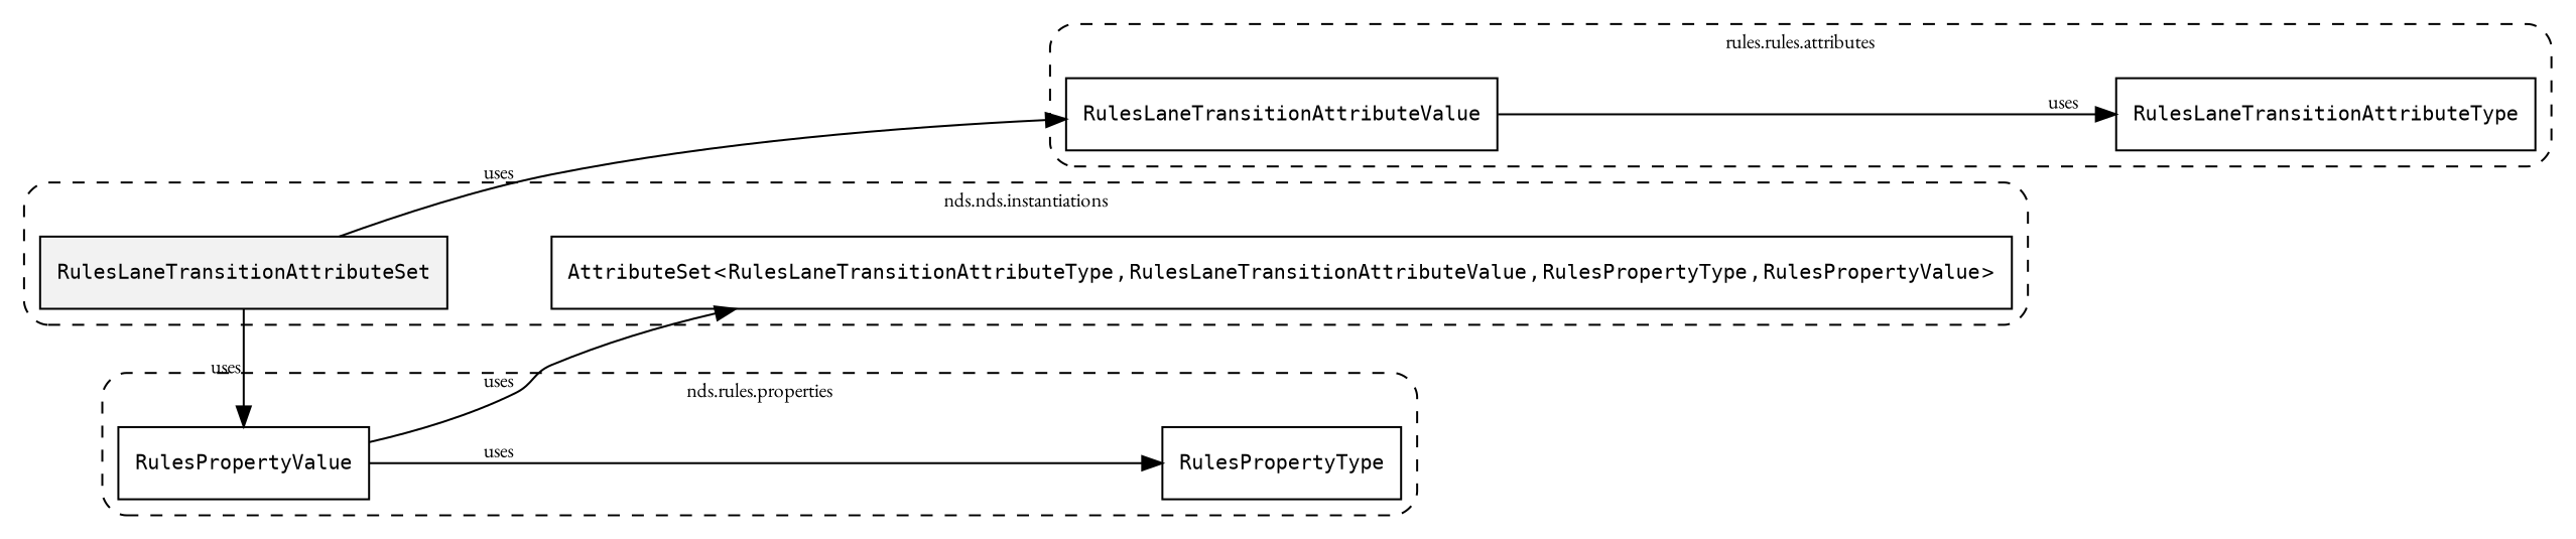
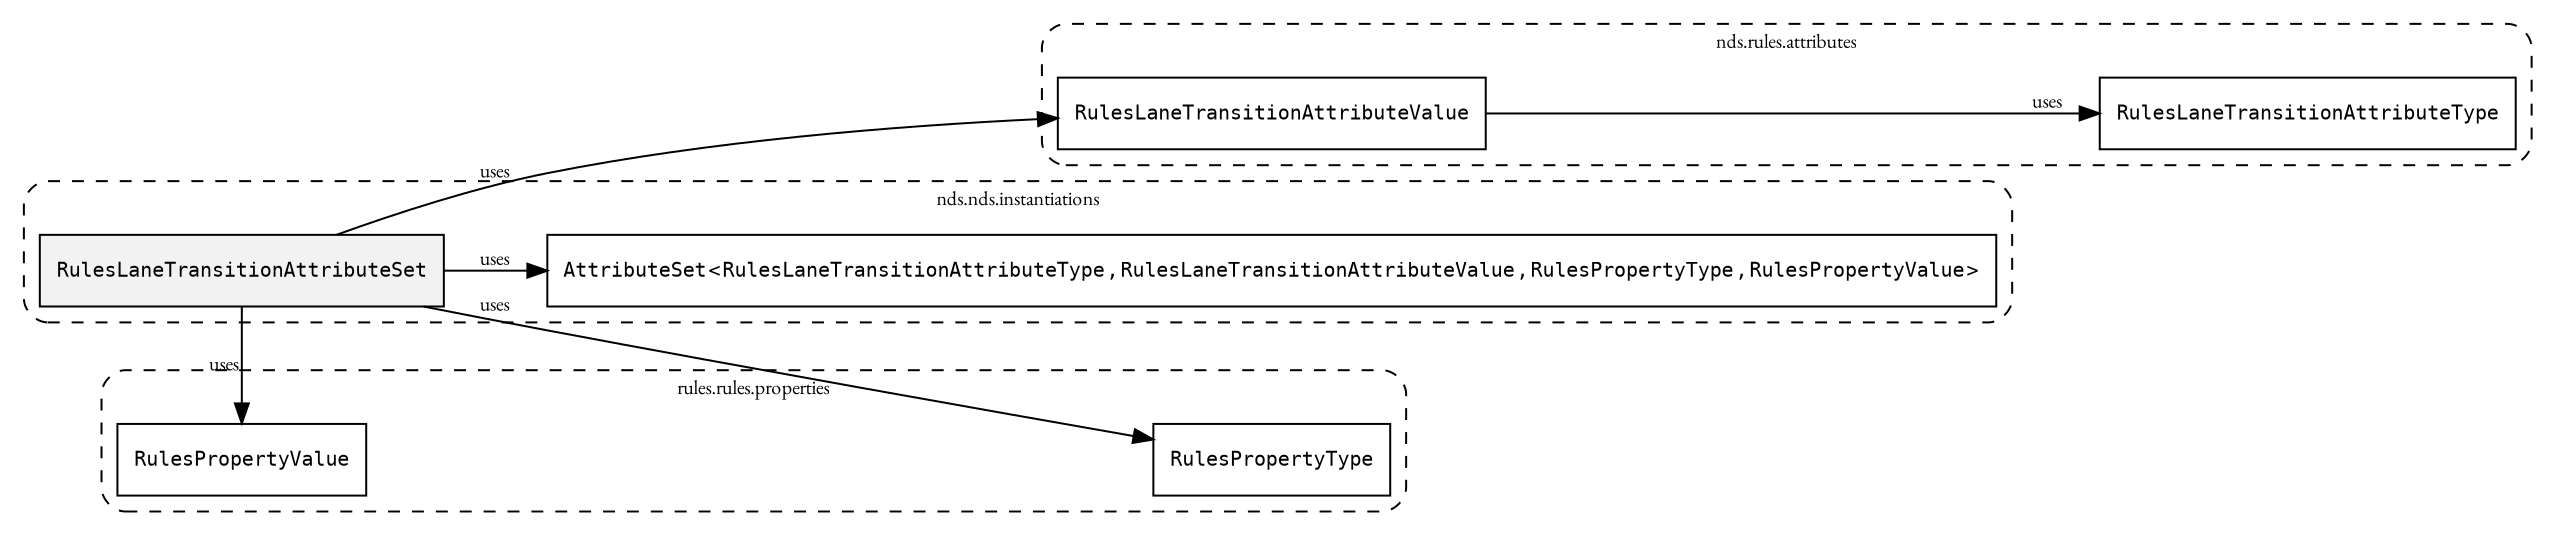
  digraph {
    fontname="EB Garamond"
    fontsize=10
    rankdir=LR
    node [fontname="EB Garamond" fontsize=10 shape=box]
    edge [fontname="EB Garamond" fontsize=10]
    n1 [fillcolor="#0000000D" label=<<font face="monospace"><table align="center" border="0" cellspacing="0" cellpadding="0"><tr><td href="../../../content/packages/nds.rules.instantiations.html#InstantiateType-RulesLaneTransitionAttributeSet" title="InstantiateType defined in nds.rules.instantiations">RulesLaneTransitionAttributeSet</td></tr></table></font>> style=filled]
    n2 [label=<<font face="monospace"><table align="center" border="0" cellspacing="0" cellpadding="0"><tr><td href="../../../content/packages/nds.core.attributemap.html#Structure-AttributeSet" title="Structure defined in nds.core.attributemap">AttributeSet</td><td>&lt;</td><td><table align="center" border="0" cellspacing="0" cellpadding="0"><tr><td href="../../../content/packages/nds.rules.attributes.html#Enum-RulesLaneTransitionAttributeType" title="Enum defined in nds.rules.attributes">RulesLaneTransitionAttributeType</td></tr></table></td><td>,</td><td><table align="center" border="0" cellspacing="0" cellpadding="0"><tr><td href="../../../content/packages/nds.rules.attributes.html#Choice-RulesLaneTransitionAttributeValue" title="Choice defined in nds.rules.attributes">RulesLaneTransitionAttributeValue</td></tr></table></td><td>,</td><td><table align="center" border="0" cellspacing="0" cellpadding="0"><tr><td href="../../../content/packages/nds.rules.properties.html#Structure-RulesPropertyType" title="Structure defined in nds.rules.properties">RulesPropertyType</td></tr></table></td><td>,</td><td><table align="center" border="0" cellspacing="0" cellpadding="0"><tr><td href="../../../content/packages/nds.rules.properties.html#Structure-RulesPropertyValue" title="Structure defined in nds.rules.properties">RulesPropertyValue</td></tr></table></td><td>&gt;</td></tr></table></font>>]
    n3 [label=<<font face="monospace"><table align="center" border="0" cellspacing="0" cellpadding="0"><tr><td href="../../../content/packages/nds.rules.attributes.html#Enum-RulesLaneTransitionAttributeType" title="Enum defined in nds.rules.attributes">RulesLaneTransitionAttributeType</td></tr></table></font>>]
    n4 [label=<<font face="monospace"><table align="center" border="0" cellspacing="0" cellpadding="0"><tr><td href="../../../content/packages/nds.rules.attributes.html#Choice-RulesLaneTransitionAttributeValue" title="Choice defined in nds.rules.attributes">RulesLaneTransitionAttributeValue</td></tr></table></font>>]
    n5 [label=<<font face="monospace"><table align="center" border="0" cellspacing="0" cellpadding="0"><tr><td href="../../../content/packages/nds.rules.properties.html#Structure-RulesPropertyType" title="Structure defined in nds.rules.properties">RulesPropertyType</td></tr></table></font>>]
    n6 [label=<<font face="monospace"><table align="center" border="0" cellspacing="0" cellpadding="0"><tr><td href="../../../content/packages/nds.rules.properties.html#Structure-RulesPropertyValue" title="Structure defined in nds.rules.properties">RulesPropertyValue</td></tr></table></font>>]
    subgraph cluster_1 {
      label="nds.nds.instantiations"
      style="dashed, rounded"
      n1
      n2
    }
    subgraph cluster_2 {
-     label="rules.rules.attributes"
+     label="nds.rules.attributes"
      style="dashed, rounded"
      n3
      n4
    }
    subgraph cluster_3 {
-     label="nds.rules.properties"
+     label="rules.rules.properties"
      style="dashed, rounded"
      n5
      n6
    }
-   n6 -> n2 [label=uses]
+   n1 -> n2 [label=uses]
    n1 -> n4 [label=uses]
-   n6 -> n5 [label=uses]
+   n1 -> n5 [label=uses]
    n1 -> n6 [label=uses]
    n4 -> n3 [label=uses]
  }
